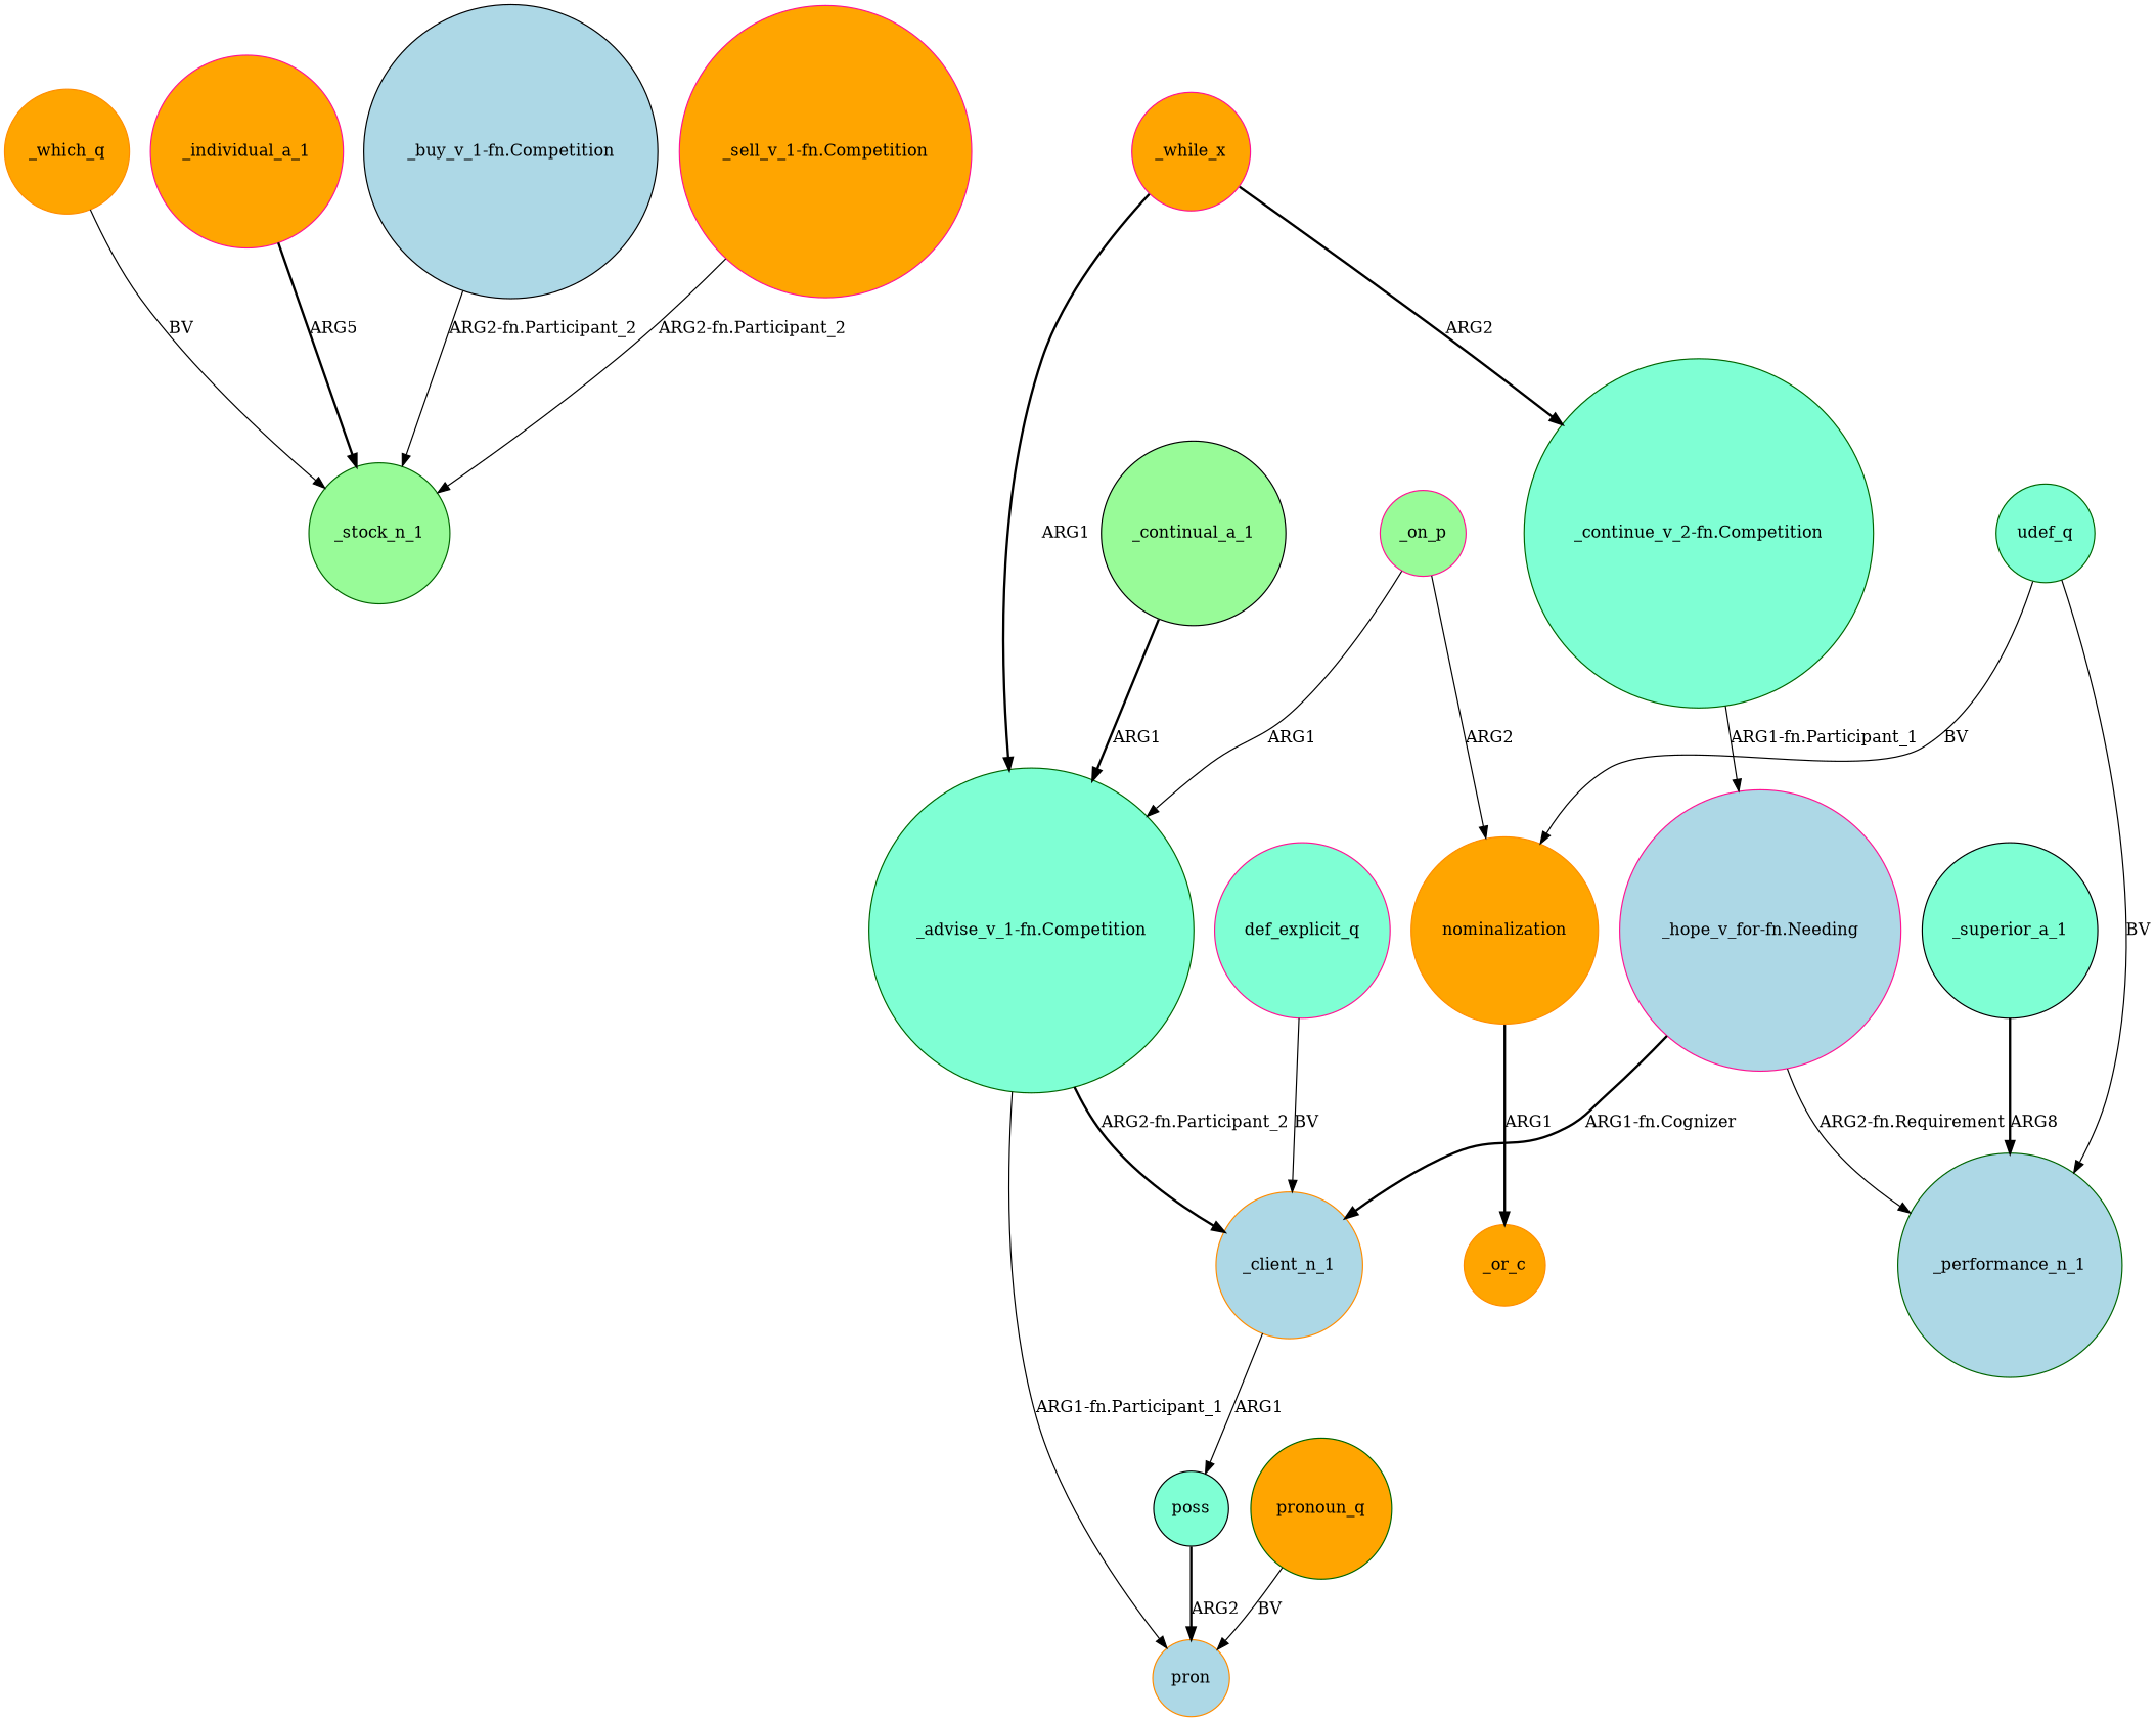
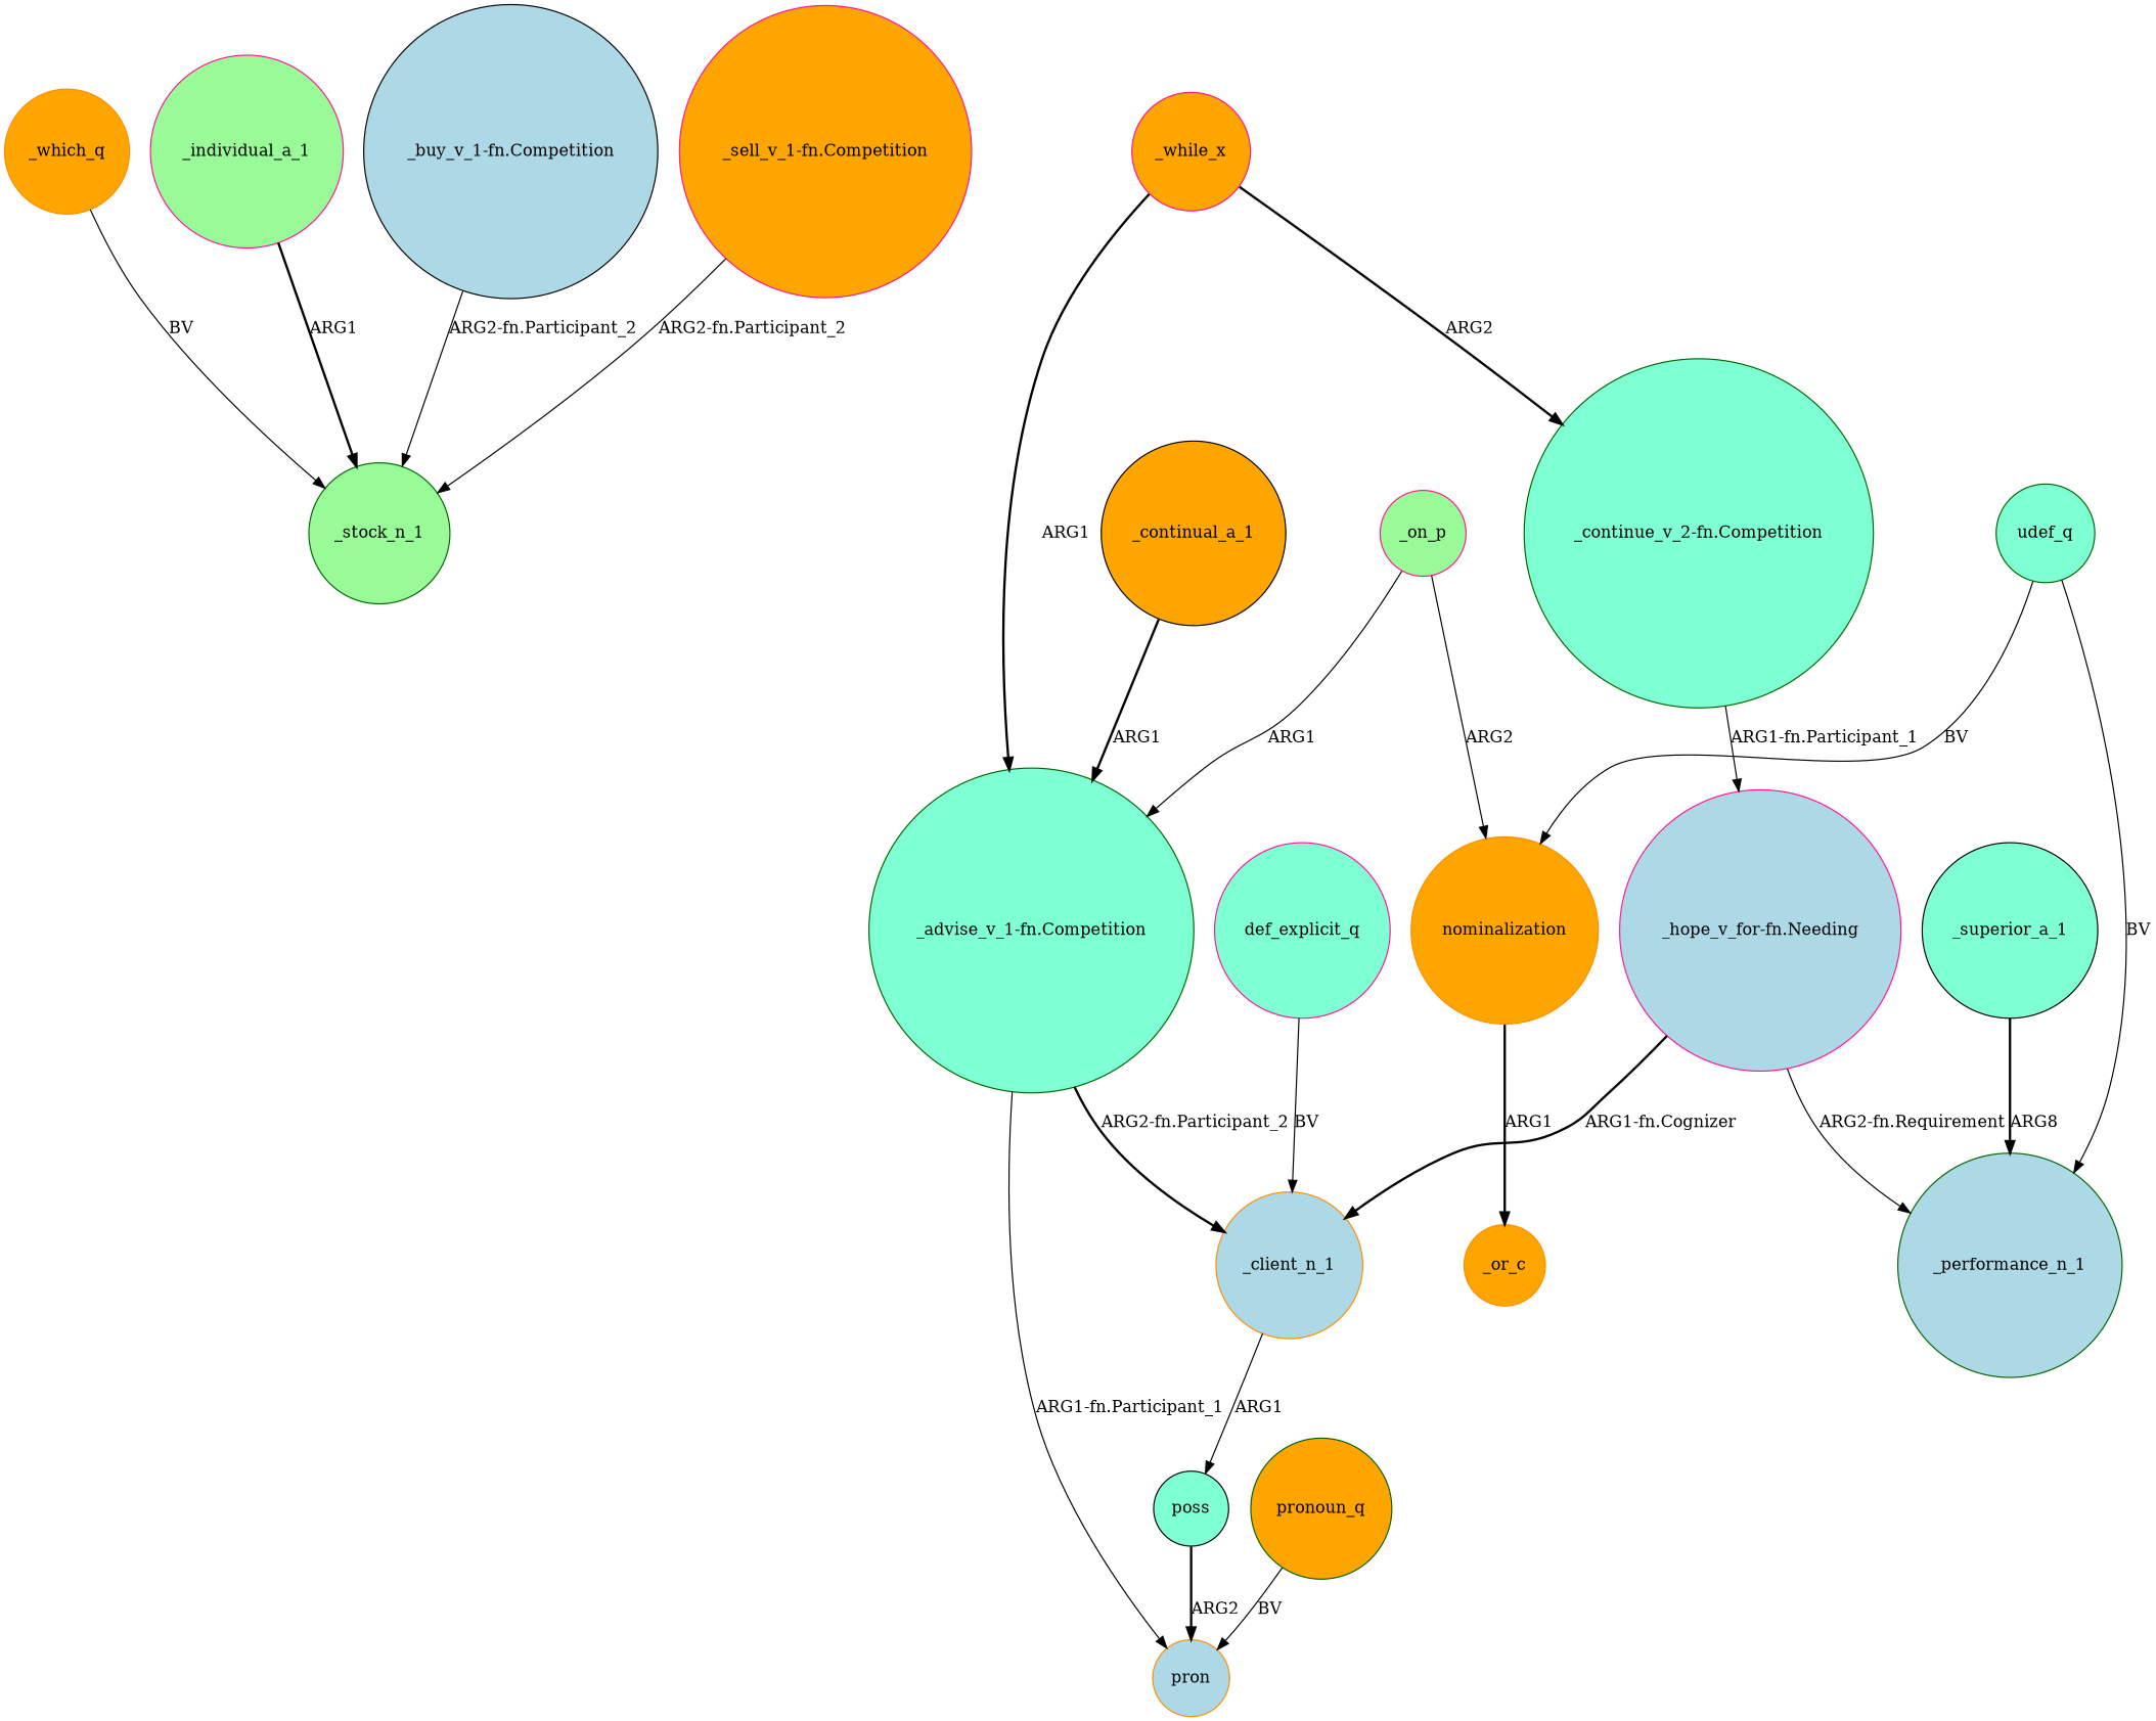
  digraph {
    node [color=darkgreen fillcolor=orange shape=circle style=filled]
    edge [style=solid]
    _which_q [color=darkorange]
    _stock_n_1 [fillcolor=palegreen]
    _while_x [color=deeppink]
    "_continue_v_2-fn.Competition" [fillcolor=aquamarine]
    "_advise_v_1-fn.Competition" [fillcolor=aquamarine]
    "_hope_v_for-fn.Needing" [color=deeppink fillcolor=lightblue]
    _client_n_1 [color=darkorange fillcolor=lightblue]
    pron [color=darkorange fillcolor=lightblue]
    _performance_n_1 [fillcolor=lightblue]
    poss [color=black fillcolor=aquamarine]
    _on_p [color=deeppink fillcolor=palegreen]
    nominalization [color=darkorange]
    _or_c [color=darkorange]
    udef_q [fillcolor=aquamarine]
    pronoun_q
    _superior_a_1 [color=black fillcolor=aquamarine]
-   _individual_a_1 [color=deeppink]
+   _individual_a_1 [color=deeppink fillcolor=palegreen]
    "_buy_v_1-fn.Competition" [color=black fillcolor=lightblue]
    def_explicit_q [color=deeppink fillcolor=aquamarine]
    "_sell_v_1-fn.Competition" [color=deeppink]
-   _continual_a_1 [color=black fillcolor=palegreen]
+   _continual_a_1 [color=black]
    _which_q -> _stock_n_1 [label=BV]
    _while_x -> "_continue_v_2-fn.Competition" [label=ARG2 style=bold]
    _while_x -> "_advise_v_1-fn.Competition" [label=ARG1 style=bold]
    "_continue_v_2-fn.Competition" -> "_hope_v_for-fn.Needing" [label="ARG1-fn.Participant_1"]
    "_advise_v_1-fn.Competition" -> _client_n_1 [label="ARG2-fn.Participant_2" style=bold]
    "_advise_v_1-fn.Competition" -> pron [label="ARG1-fn.Participant_1"]
    "_hope_v_for-fn.Needing" -> _client_n_1 [label="ARG1-fn.Cognizer" style=bold]
    "_hope_v_for-fn.Needing" -> _performance_n_1 [label="ARG2-fn.Requirement"]
    _client_n_1 -> poss [label=ARG1]
    poss -> pron [label=ARG2 style=bold]
    _on_p -> "_advise_v_1-fn.Competition" [label=ARG1]
    _on_p -> nominalization [label=ARG2]
    nominalization -> _or_c [label=ARG1 style=bold]
    udef_q -> _performance_n_1 [label=BV]
    udef_q -> nominalization [label=BV]
    pronoun_q -> pron [label=BV]
    _superior_a_1 -> _performance_n_1 [label=ARG8 style=bold]
-   _individual_a_1 -> _stock_n_1 [label=ARG5 style=bold]
+   _individual_a_1 -> _stock_n_1 [label=ARG1 style=bold]
    "_buy_v_1-fn.Competition" -> _stock_n_1 [label="ARG2-fn.Participant_2"]
    def_explicit_q -> _client_n_1 [label=BV]
    "_sell_v_1-fn.Competition" -> _stock_n_1 [label="ARG2-fn.Participant_2"]
    _continual_a_1 -> "_advise_v_1-fn.Competition" [label=ARG1 style=bold]
  }
